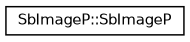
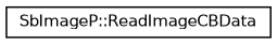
  digraph {
    rankdir=TB
-   n1 [color=black fillcolor=white fontname=Helvetica fontsize=10 height=0.2 label="SbImageP::SbImageP" shape=record style=filled width=0.4]
+   n1 [color=black fillcolor=white fontname=Helvetica fontsize=10 height=0.2 label="SbImageP::ReadImageCBData" shape=record style=filled width=0.4]
  }
